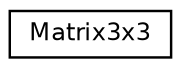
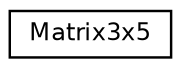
  digraph {
    rankdir=TB
-   n1 [color=black fillcolor=white fontname=Helvetica fontsize=10 height=0.2 label=Matrix3x3 shape=record style=filled width=0.4]
+   n1 [color=black fillcolor=white fontname=Helvetica fontsize=10 height=0.2 label=Matrix3x5 shape=record style=filled width=0.4]
  }
